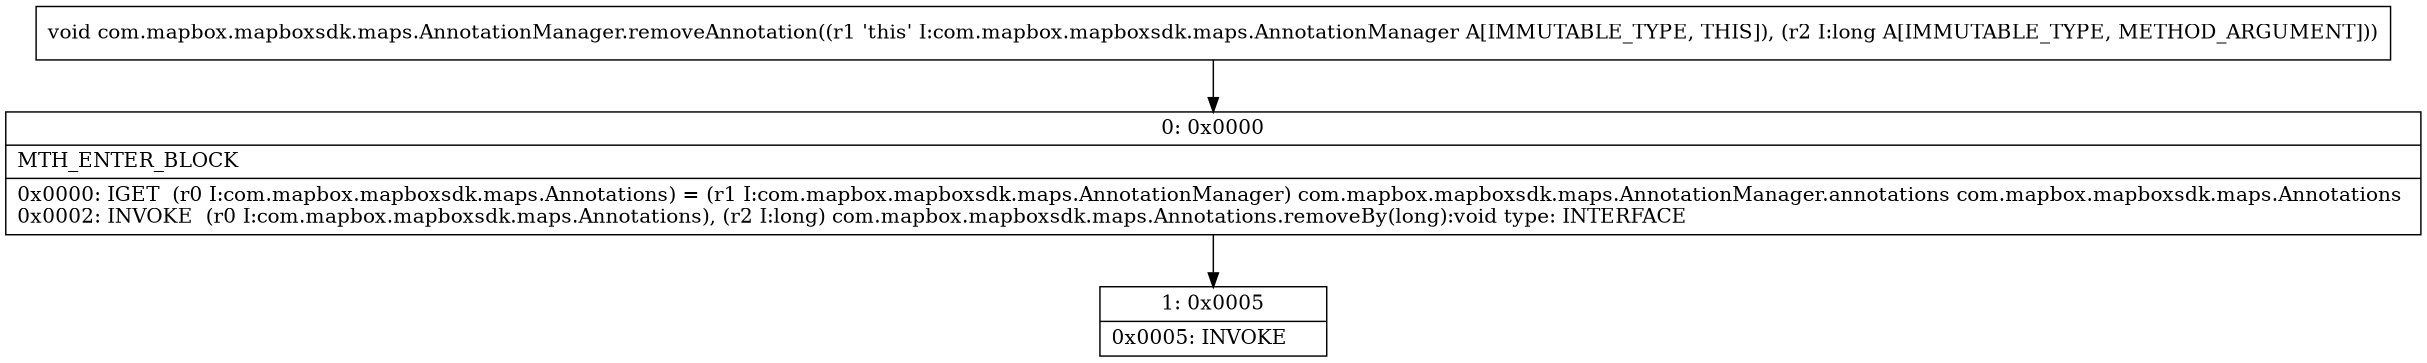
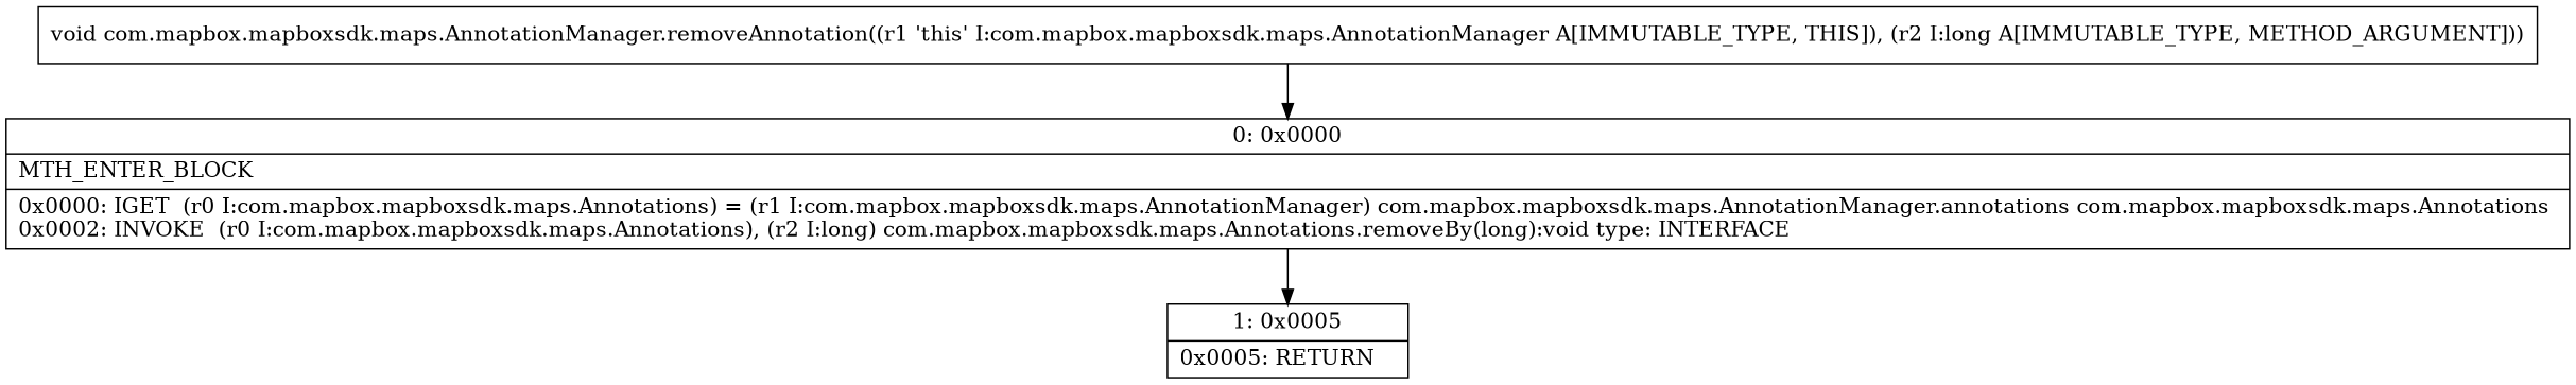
  digraph {
    node [shape=record]
    n1 [label="{0\:\ 0x0000|MTH_ENTER_BLOCK\l|0x0000: IGET  (r0 I:com.mapbox.mapboxsdk.maps.Annotations) = (r1 I:com.mapbox.mapboxsdk.maps.AnnotationManager) com.mapbox.mapboxsdk.maps.AnnotationManager.annotations com.mapbox.mapboxsdk.maps.Annotations \l0x0002: INVOKE  (r0 I:com.mapbox.mapboxsdk.maps.Annotations), (r2 I:long) com.mapbox.mapboxsdk.maps.Annotations.removeBy(long):void type: INTERFACE \l}"]
-   n2 [label="{1\:\ 0x0005|0x0005: INVOKE   \l}"]
+   n2 [label="{1\:\ 0x0005|0x0005: RETURN   \l}"]
    n3 [label="{void com.mapbox.mapboxsdk.maps.AnnotationManager.removeAnnotation((r1 'this' I:com.mapbox.mapboxsdk.maps.AnnotationManager A[IMMUTABLE_TYPE, THIS]), (r2 I:long A[IMMUTABLE_TYPE, METHOD_ARGUMENT])) }"]
    n1 -> n2
    n3 -> n1
  }
